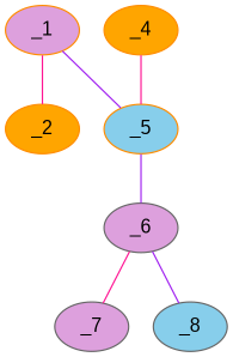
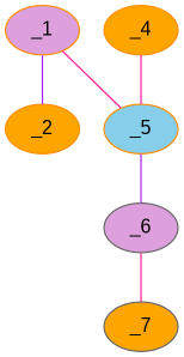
  graph {
    fontname="Liberation Sans"
    node [charge=0 chem=1 color=darkorange fillcolor=plum fontname="Liberation Sans" style=filled symbol="C  " x=2.866 y=-0.5684]
    edge [color=deeppink fontname="Liberation Sans" valence=2]
    _1 [x=2.057]
    _2 [fillcolor=orange x=2.366 y=-1.5194]
    _5 [fillcolor=skyblue y=0.0194]
    _6 [chem=6 color=gray40 symbol="P  " y=1.0194]
-   _7 [chem=2 color=gray40 symbol="O  " x=3.7321 y=1.5194]
-   _8 [chem=2 color=gray40 fillcolor=skyblue symbol="O  " x=2 y=1.5194]
+   _7 [chem=2 color=gray40 fillcolor=orange symbol="O  " x=3.7321 y=1.5194]
    _4 [fillcolor=orange x=3.675]
-   _1 -- _2
-   _1 -- _5 [color=purple valence=1]
+   _1 -- _2 [color=purple]
+   _1 -- _5 [valence=1]
    _5 -- _6 [color=purple valence=1]
    _6 -- _7
-   _6 -- _8 [color=purple valence=1]
    _4 -- _5
  }
